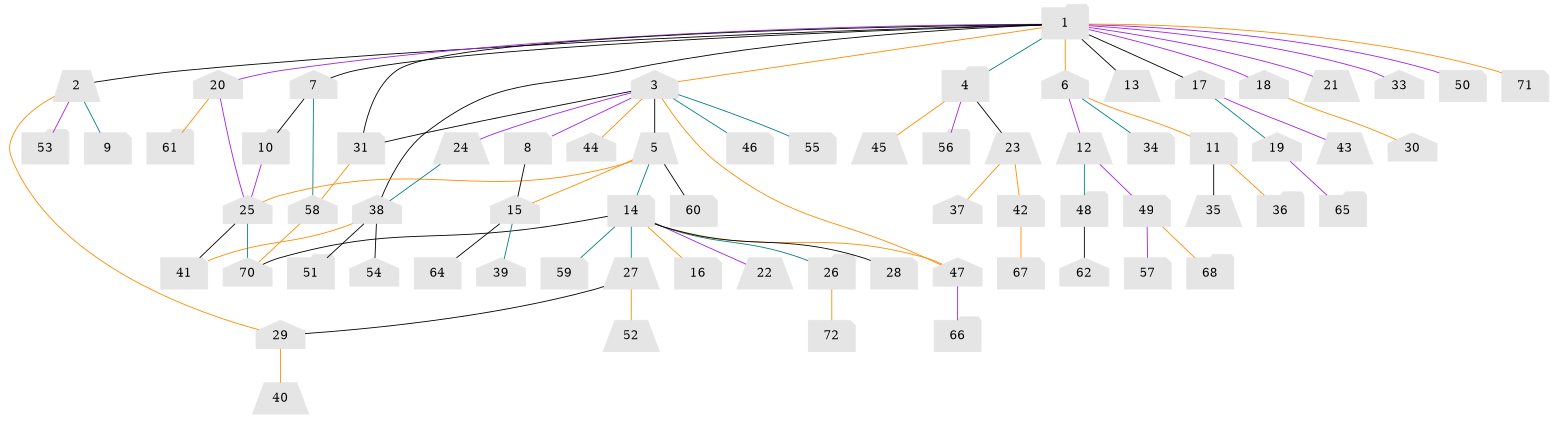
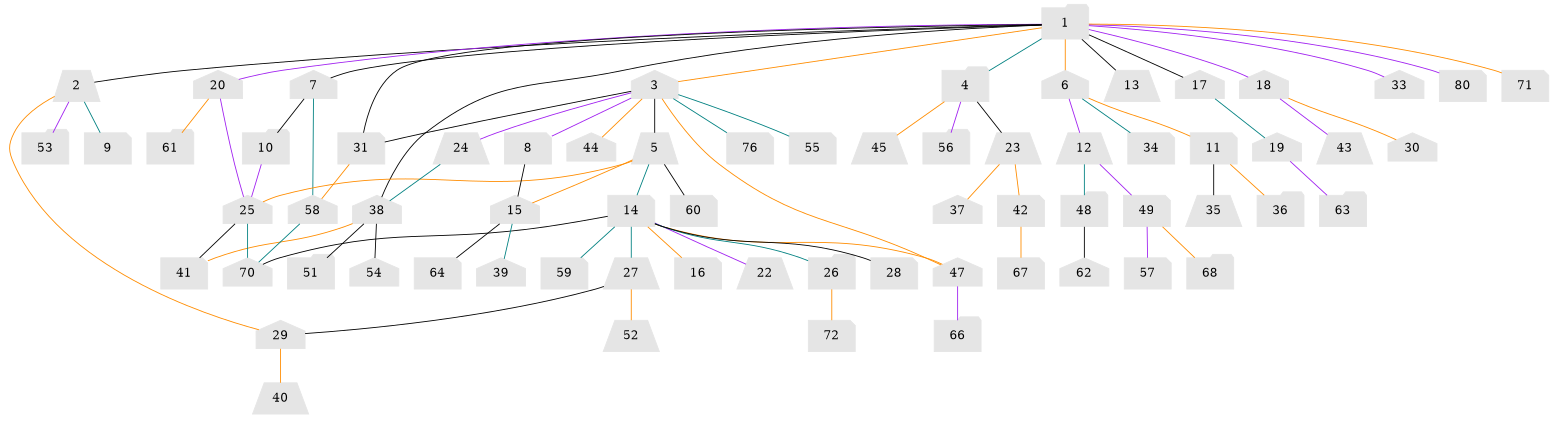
  graph {
    node [color=gray90 shape=house style=filled]
    edge [color=darkorange]
    1 [shape=folder]
    2 [shape=trapezium]
    3
    4 [shape=folder]
    6
    7
    13 [shape=trapezium]
    17
    18
    20
-   21 [shape=trapezium]
    31 [shape=note]
    33
    38
-   50 [shape=note]
+   50 [shape=note label=80]
    71 [shape=note]
    9 [shape=note]
    29
    53 [shape=folder]
    5 [shape=trapezium]
    8 [shape=note]
    24 [shape=trapezium]
    44
-   46 [shape=note]
+   46 [shape=note label=76]
    47
    55 [shape=note]
    23 [shape=trapezium]
    45 [shape=trapezium]
    56 [shape=folder]
    11 [shape=note]
    12 [shape=trapezium]
    34 [shape=note]
    10 [shape=folder]
    58
    19
    43 [shape=trapezium]
    30
    25
    61 [shape=folder]
    41 [shape=note]
    51 [shape=folder]
    54
    40 [shape=trapezium]
    14 [shape=note]
    15
    60 [shape=note]
    66 [shape=folder]
    37
    42 [shape=note]
    16 [shape=note]
    22 [shape=trapezium]
    26 [shape=folder]
    27 [shape=trapezium]
    28 [shape=note]
    59 [shape=note]
    70
    39
    64 [shape=note]
    35 [shape=trapezium]
    36 [shape=folder]
    48 [shape=folder]
    49 [shape=note]
    62
    57 [shape=note]
    68 [shape=folder]
    72 [shape=note]
    52 [shape=trapezium]
-   63 [shape=folder label=65]
+   63 [shape=folder]
    67 [shape=note]
    1 -- 2 [color=black]
    1 -- 3
    1 -- 4 [color=teal]
    1 -- 6
    1 -- 7 [color=black]
    1 -- 13 [color=black]
    1 -- 17 [color=black]
    1 -- 18 [color=purple]
    1 -- 20 [color=purple]
-   1 -- 21 [color=purple]
    1 -- 31 [color=black]
    1 -- 33 [color=purple]
    1 -- 38 [color=black]
    1 -- 50 [color=purple]
    1 -- 71
    2 -- 9 [color=teal]
    2 -- 29
    2 -- 53 [color=purple]
    3 -- 31 [color=black]
    3 -- 5 [color=black]
    3 -- 8 [color=purple]
    3 -- 24 [color=purple]
    3 -- 44
    3 -- 46 [color=teal]
    3 -- 47
    3 -- 55 [color=teal]
    4 -- 23 [color=black]
    4 -- 45
    4 -- 56 [color=purple]
    6 -- 11
    6 -- 12 [color=purple]
    6 -- 34 [color=teal]
    7 -- 10 [color=black]
    7 -- 58 [color=teal]
    17 -- 19 [color=teal]
-   17 -- 43 [color=purple]
+   18 -- 43 [color=purple]
    18 -- 30
    20 -- 25 [color=purple]
    20 -- 61
    31 -- 58
    38 -- 41
    38 -- 51 [color=black]
    38 -- 54 [color=black]
    29 -- 40
    5 -- 25
    5 -- 14 [color=teal]
    5 -- 15
    5 -- 60 [color=black]
    8 -- 15 [color=black]
    24 -- 38 [color=teal]
    47 -- 66 [color=purple]
    23 -- 37
    23 -- 42
    11 -- 35 [color=black]
    11 -- 36
    12 -- 48 [color=teal]
    12 -- 49 [color=purple]
    10 -- 25 [color=purple]
-   58 -- 70
+   58 -- 70 [color=teal]
    19 -- 63 [color=purple]
    25 -- 41 [color=black]
    25 -- 70 [color=teal]
    14 -- 47
    14 -- 16
    14 -- 22 [color=purple]
    14 -- 26 [color=teal]
    14 -- 27 [color=teal]
    14 -- 28 [color=black]
    14 -- 59 [color=teal]
    14 -- 70 [color=black]
    15 -- 39 [color=teal]
    15 -- 64 [color=black]
    42 -- 67
    26 -- 72
    27 -- 29 [color=black]
    27 -- 52
    48 -- 62 [color=black]
    49 -- 57 [color=purple]
    49 -- 68
  }
